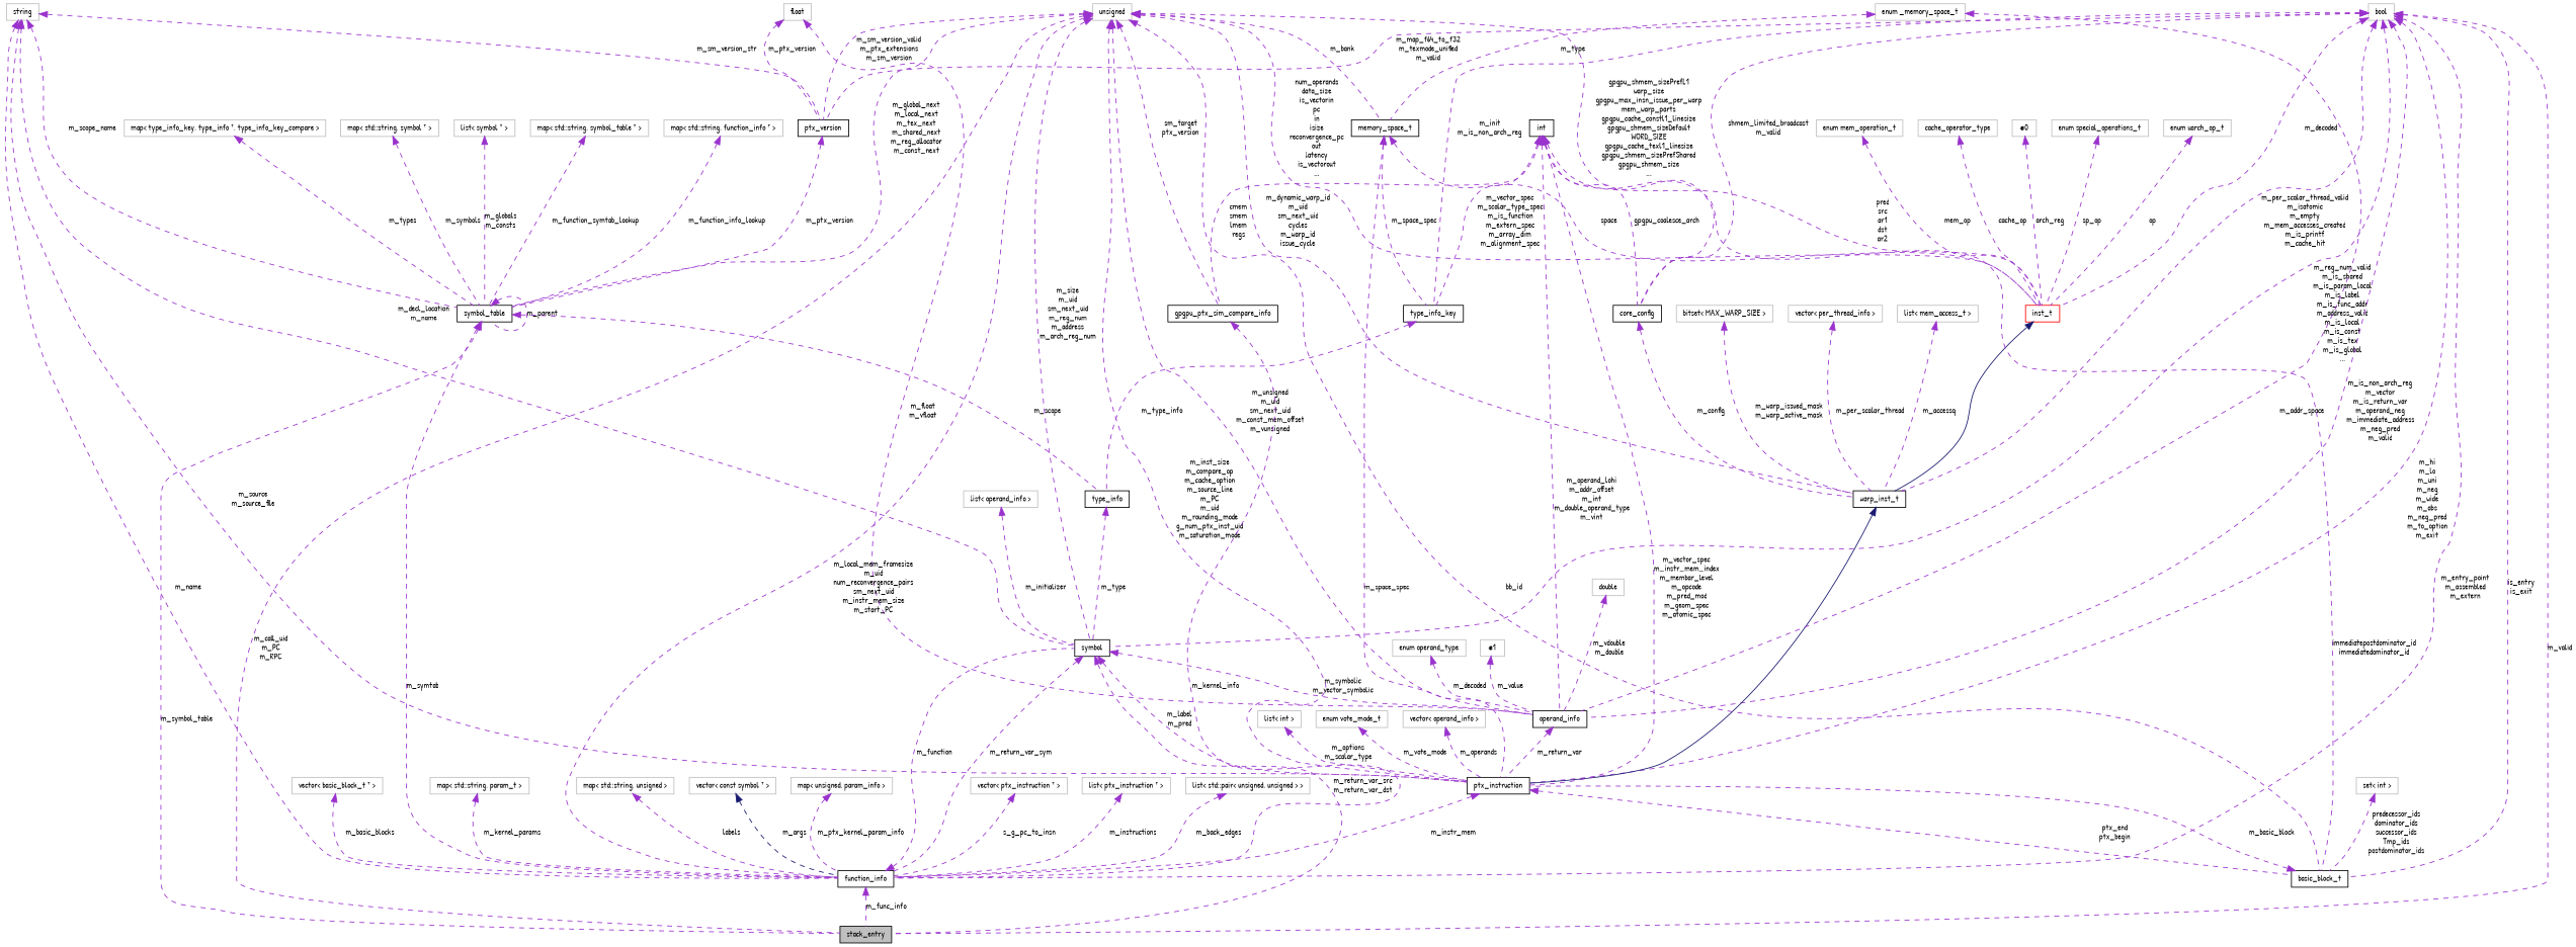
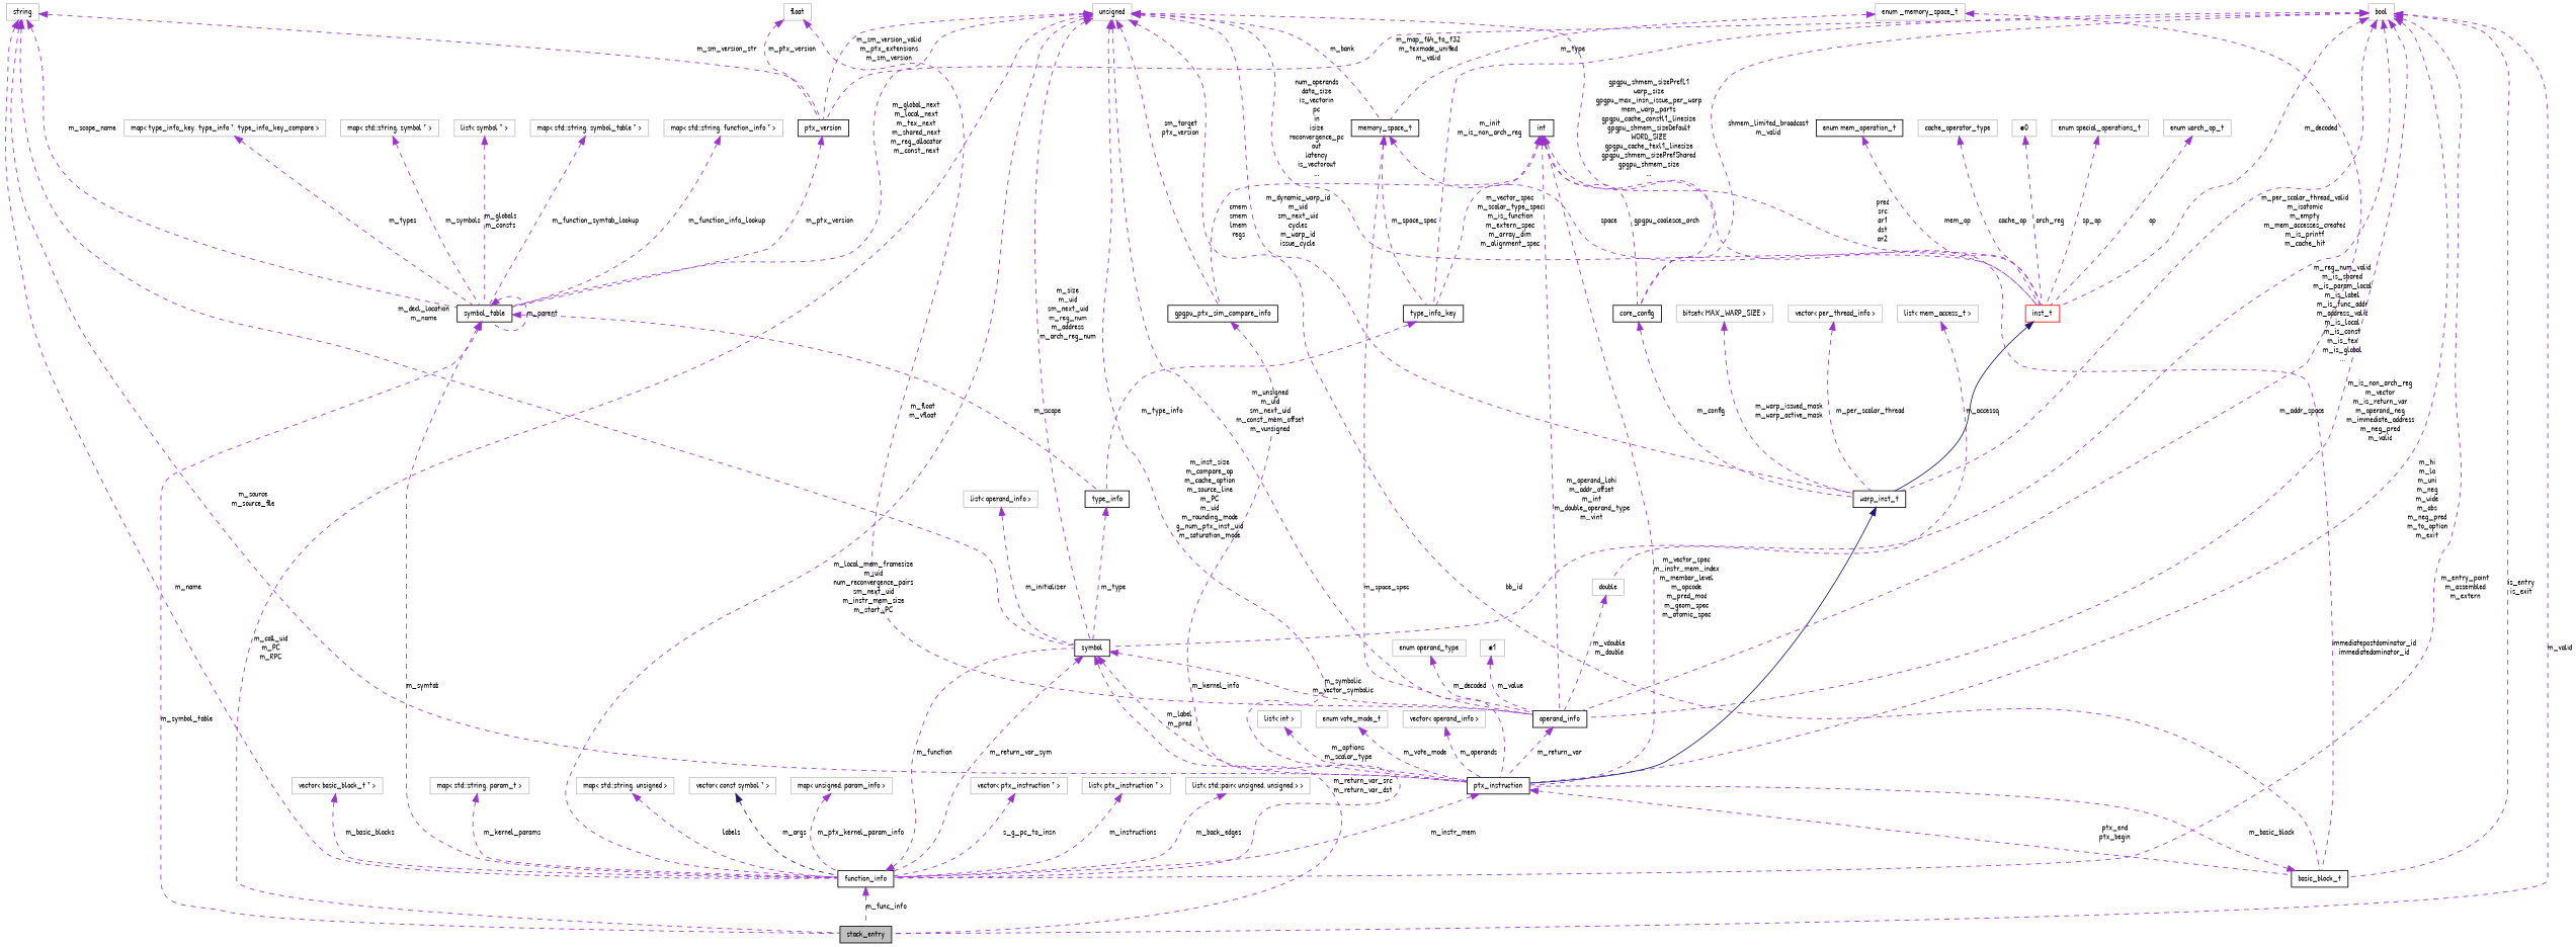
  digraph {
    fontname="Patrick Hand"
    rankdir=TB
    node [color=grey75 fontname="Patrick Hand" fontsize=10 shape=record]
    edge [color=darkorchid3 dir=back fontname="Patrick Hand" fontsize=10 labelfontname=FreeSans labelfontsize=10 style=dashed]
    n1 [color=black fillcolor=grey75 fontcolor=black height=0.2 label=stack_entry style=filled width=0.4]
    n2 [color=black height=0.2 label=symbol_table width=0.4]
    n3 [color=black height=0.2 label=type_info width=0.4]
    n4 [color=black height=0.2 label=function_info width=0.4]
    n5 [color=black height=0.2 label=symbol width=0.4]
    n6 [height=0.2 label="map\< std::string, symbol * \>" width=0.4]
    n7 [height=0.2 label="list\< symbol * \>" width=0.4]
    n8 [height=0.2 label="map\< type_info_key, type_info *, type_info_key_compare \>" width=0.4]
    n9 [color=black height=0.2 label=ptx_version width=0.4]
    n10 [height=0.2 label=float width=0.4]
    n11 [color=black height=0.2 label=operand_info width=0.4]
    n12 [color=black height=0.2 label=ptx_instruction width=0.4]
    n13 [height=0.2 label=string width=0.4]
    n14 [color=black height=0.2 label=basic_block_t width=0.4]
    n15 [height=0.2 label=bool width=0.4]
    n16 [color=black height=0.2 label=type_info_key width=0.4]
    n17 [color=black height=0.2 label=warp_inst_t width=0.4]
    n18 [color=red height=0.2 label=inst_t width=0.4]
    n19 [color=black height=0.2 label=core_config width=0.4]
    n20 [height=0.2 label=unsigned width=0.4]
    n21 [color=black height=0.2 label=memory_space_t width=0.4]
    n22 [color=black height=0.2 label=gpgpu_ptx_sim_compare_info width=0.4]
    n23 [height=0.2 label="map\< std::string, symbol_table * \>" width=0.4]
    n24 [height=0.2 label="map\< std::string, function_info * \>" width=0.4]
    n25 [height=0.2 label="enum _memory_space_t" width=0.4]
    n26 [color=black height=0.2 label=int width=0.4]
    n27 [height=0.2 label="map\< std::string, param_t \>" width=0.4]
    n28 [height=0.2 label="map\< std::string, unsigned \>" width=0.4]
    n29 [height=0.2 label="vector\< const symbol * \>" width=0.4]
    n30 [height=0.2 label="map\< unsigned, param_info \>" width=0.4]
    n31 [height=0.2 label="vector\< ptx_instruction * \>" width=0.4]
    n32 [height=0.2 label="list\< ptx_instruction * \>" width=0.4]
    n33 [height=0.2 label="@0" width=0.4]
    n34 [height=0.2 label="enum special_operations_t" width=0.4]
    n35 [height=0.2 label="enum uarch_op_t" width=0.4]
-   n36 [height=0.2 label="enum mem_operation_t" width=0.4]
+   n36 [color=black height=0.2 label="enum mem_operation_t" width=0.4]
    n37 [height=0.2 label=cache_operator_type width=0.4]
    n38 [height=0.2 label="bitset\< MAX_WARP_SIZE \>" width=0.4]
    n39 [height=0.2 label="list\< mem_access_t \>" width=0.4]
    n40 [height=0.2 label="vector\< per_thread_info \>" width=0.4]
-   n41 [height=0.2 label="set\< int \>" width=0.4]
    n42 [height=0.2 label="list\< int \>" width=0.4]
    n43 [height=0.2 label="enum vote_mode_t" width=0.4]
    n44 [height=0.2 label="@1" width=0.4]
    n45 [height=0.2 label=double width=0.4]
    n46 [height=0.2 label="enum operand_type" width=0.4]
    n47 [height=0.2 label="vector\< operand_info \>" width=0.4]
    n48 [height=0.2 label="list\< std::pair\< unsigned, unsigned \> \>" width=0.4]
    n49 [height=0.2 label="vector\< basic_block_t * \>" width=0.4]
    n50 [height=0.2 label="list\< operand_info \>" width=0.4]
    n2 -> n1 [label=m_symbol_table]
    n2 -> n2 [label=m_parent]
    n2 -> n3 [label=m_scope]
    n2 -> n4 [label=m_symtab]
    n3 -> n5 [label=m_type]
    n4 -> n1 [label=m_func_info]
    n4 -> n5 [label=m_function]
    n5 -> n1 [label="m_return_var_src\nm_return_var_dst"]
    n5 -> n4 [label=m_return_var_sym]
    n5 -> n11 [label="m_symbolic\nm_vector_symbolic"]
    n5 -> n12 [label="m_label\nm_pred"]
    n6 -> n2 [label=m_symbols]
    n7 -> n2 [label="m_globals\nm_consts"]
    n8 -> n2 [label=m_types]
    n9 -> n2 [label=m_ptx_version]
    n10 -> n9 [label=m_ptx_version]
    n10 -> n11 [label="m_float\nm_vfloat"]
    n11 -> n12 [label=m_return_var]
    n12 -> n4 [label=m_instr_mem]
    n12 -> n14 [label="ptx_end\nptx_begin"]
    n13 -> n2 [label=m_scope_name]
    n13 -> n4 [label=m_name]
    n13 -> n5 [label="m_decl_location\nm_name"]
    n13 -> n9 [label=m_sm_version_str]
    n13 -> n12 [label="m_source\nm_source_file"]
    n14 -> n12 [label=m_basic_block]
    n15 -> n1 [label=m_valid]
    n15 -> n4 [label="m_entry_point\nm_assembled\nm_extern"]
    n15 -> n5 [label="m_reg_num_valid\nm_is_shared\nm_is_param_local\nm_is_label\nm_is_func_addr\nm_address_valid\nm_is_local\nm_is_const\nm_is_tex\nm_is_global\n..."]
    n15 -> n9 [label="m_map_f64_to_f32\nm_texmode_unified\nm_valid"]
    n15 -> n11 [label="m_is_non_arch_reg\nm_vector\nm_is_return_var\nm_operand_neg\nm_immediate_address\nm_neg_pred\nm_valid"]
    n15 -> n12 [label="m_hi\nm_lo\nm_uni\nm_neg\nm_wide\nm_abs\nm_neg_pred\nm_to_option\nm_exit"]
    n15 -> n14 [label="is_entry\nis_exit"]
    n15 -> n16 [label="m_init\nm_is_non_arch_reg"]
    n15 -> n17 [label="m_per_scalar_thread_valid\nm_isatomic\nm_empty\nm_mem_accesses_created\nm_is_printf\nm_cache_hit"]
    n15 -> n18 [label=m_decoded]
    n15 -> n19 [label="shmem_limited_broadcast\nm_valid"]
    n16 -> n3 [label=m_type_info]
    n17 -> n12 [color=midnightblue style=solid]
    n18 -> n17 [color=midnightblue style=solid]
    n19 -> n17 [label=m_config]
    n20 -> n1 [label="m_call_uid\nm_PC\nm_RPC"]
    n20 -> n2 [label="m_global_next\nm_local_next\nm_tex_next\nm_shared_next\nm_reg_allocator\nm_const_next"]
    n20 -> n4 [label="m_local_mem_framesize\nm_uid\nnum_reconvergence_pairs\nsm_next_uid\nm_instr_mem_size\nm_start_PC"]
    n20 -> n5 [label="m_size\nm_uid\nsm_next_uid\nm_reg_num\nm_address\nm_arch_reg_num"]
    n20 -> n9 [label="m_sm_version_valid\nm_ptx_extensions\nm_sm_version"]
    n20 -> n11 [label="m_unsigned\nm_uid\nsm_next_uid\nm_const_mem_offset\nm_vunsigned"]
    n20 -> n12 [label="m_inst_size\nm_compare_op\nm_cache_option\nm_source_line\nm_PC\nm_uid\nm_rounding_mode\ng_num_ptx_inst_uid\nm_saturation_mode"]
    n20 -> n14 [label=bb_id]
    n20 -> n17 [label="m_dynamic_warp_id\nm_uid\nsm_next_uid\ncycles\nm_warp_id\nissue_cycle"]
    n20 -> n18 [label="num_operands\ndata_size\nis_vectorin\npc\nin\nisize\nreconvergence_pc\nout\nlatency\nis_vectorout\n..."]
    n20 -> n19 [label="gpgpu_shmem_sizePrefL1\nwarp_size\ngpgpu_max_insn_issue_per_warp\nmem_warp_parts\ngpgpu_cache_constl1_linesize\ngpgpu_shmem_sizeDefault\nWORD_SIZE\ngpgpu_cache_texl1_linesize\ngpgpu_shmem_sizePrefShared\ngpgpu_shmem_size\n..."]
    n20 -> n21 [label=m_bank]
    n20 -> n22 [label="sm_target\nptx_version"]
    n21 -> n12 [label=m_space_spec]
    n21 -> n16 [label=m_space_spec]
    n21 -> n18 [label=space]
    n22 -> n4 [label=m_kernel_info]
    n23 -> n2 [label=m_function_symtab_lookup]
    n24 -> n2 [label=m_function_info_lookup]
    n25 -> n11 [label=m_addr_space]
    n25 -> n21 [label=m_type]
    n26 -> n11 [label="m_operand_lohi\nm_addr_offset\nm_int\nm_double_operand_type\nm_vint"]
    n26 -> n12 [label="m_vector_spec\nm_instr_mem_index\nm_membar_level\nm_opcode\nm_pred_mod\nm_geom_spec\nm_atomic_spec"]
    n26 -> n14 [label="immediatepostdominator_id\nimmediatedominator_id"]
    n26 -> n16 [label="m_vector_spec\nm_scalar_type_spec\nm_is_function\nm_extern_spec\nm_array_dim\nm_alignment_spec"]
    n26 -> n18 [label="pred\nsrc\nar1\ndst\nar2"]
    n26 -> n19 [label=gpgpu_coalesce_arch]
    n26 -> n22 [label="cmem\nsmem\nlmem\nregs"]
    n27 -> n4 [label=m_kernel_params]
    n28 -> n4 [label=labels]
    n29 -> n4 [color=midnightblue label=m_args]
    n30 -> n4 [label=m_ptx_kernel_param_info]
    n31 -> n4 [label=s_g_pc_to_insn]
    n32 -> n4 [label=m_instructions]
    n33 -> n18 [label=arch_reg]
    n34 -> n18 [label=sp_op]
    n35 -> n18 [label=op]
    n36 -> n18 [label=mem_op]
    n37 -> n18 [label=cache_op]
    n38 -> n17 [label="m_warp_issued_mask\nm_warp_active_mask"]
-   n39 -> n17 [label=m_accessq]
+   n39 -> n45 [label=m_accessq]
    n40 -> n17 [label=m_per_scalar_thread]
-   n41 -> n14 [label="predecessor_ids\ndominator_ids\nsuccessor_ids\nTmp_ids\npostdominator_ids"]
    n42 -> n12 [label="m_options\nm_scalar_type"]
    n43 -> n12 [label=m_vote_mode]
    n44 -> n11 [label=m_value]
    n45 -> n11 [label="m_vdouble\nm_double"]
    n46 -> n11 [label=m_decoded]
    n47 -> n12 [label=m_operands]
    n48 -> n4 [label=m_back_edges]
    n49 -> n4 [label=m_basic_blocks]
    n50 -> n5 [label=m_initializer]
  }
